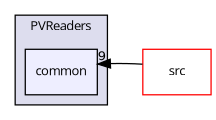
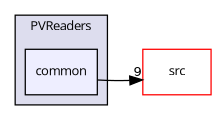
  digraph {
    compound=true
    rankdir=LR
    fontname="Open Sans"
    node [fontname="Open Sans" fontsize=10 shape=box]
    n1 [fillcolor="#eeeeff" label=common pencolor=black style=filled]
    n2 [color=red label=src]
    subgraph cluster_1 {
      bgcolor="#ddddee"
      fontsize=10
      label=PVReaders
      pencolor=black
      n1
    }
-   n2 -> n1 [headlabel=9 labeldistance=1.5 labelfontname=Helvetica labelfontsize=10 fontname="Open Sans"]
+   n1 -> n2 [headlabel=9 labeldistance=1.5 labelfontname=Helvetica labelfontsize=10 fontname="Open Sans"]
  }
